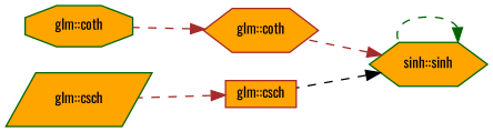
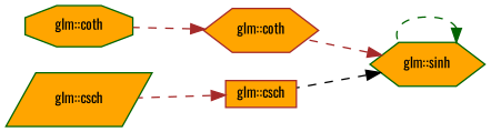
  digraph {
    rankdir=RL
    fontname=Oswald
    node [color=darkgreen fillcolor=orange fontname=Oswald fontsize=10 shape=hexagon style=filled]
    edge [color=brown dir=back fontname=Oswald fontsize=10 labelfontname=Helvetica labelfontsize=10 style=dashed]
-   n1 [fontcolor=black height=0.2 label="sinh::sinh" width=0.4]
+   n1 [fontcolor=black height=0.2 label="glm::sinh" width=0.4]
    n2 [color=brown height=0.2 label="glm::coth" width=0.4]
    n3 [color=brown height=0.2 label="glm::csch" shape=box width=0.4]
    n4 [height=0.2 label="glm::coth" shape=octagon width=0.4]
    n5 [height=0.2 label="glm::csch" shape=parallelogram width=0.4]
    n1 -> n1 [color=darkgreen]
    n1 -> n2
    n1 -> n3 [color=black]
    n2 -> n4
    n3 -> n5
  }
